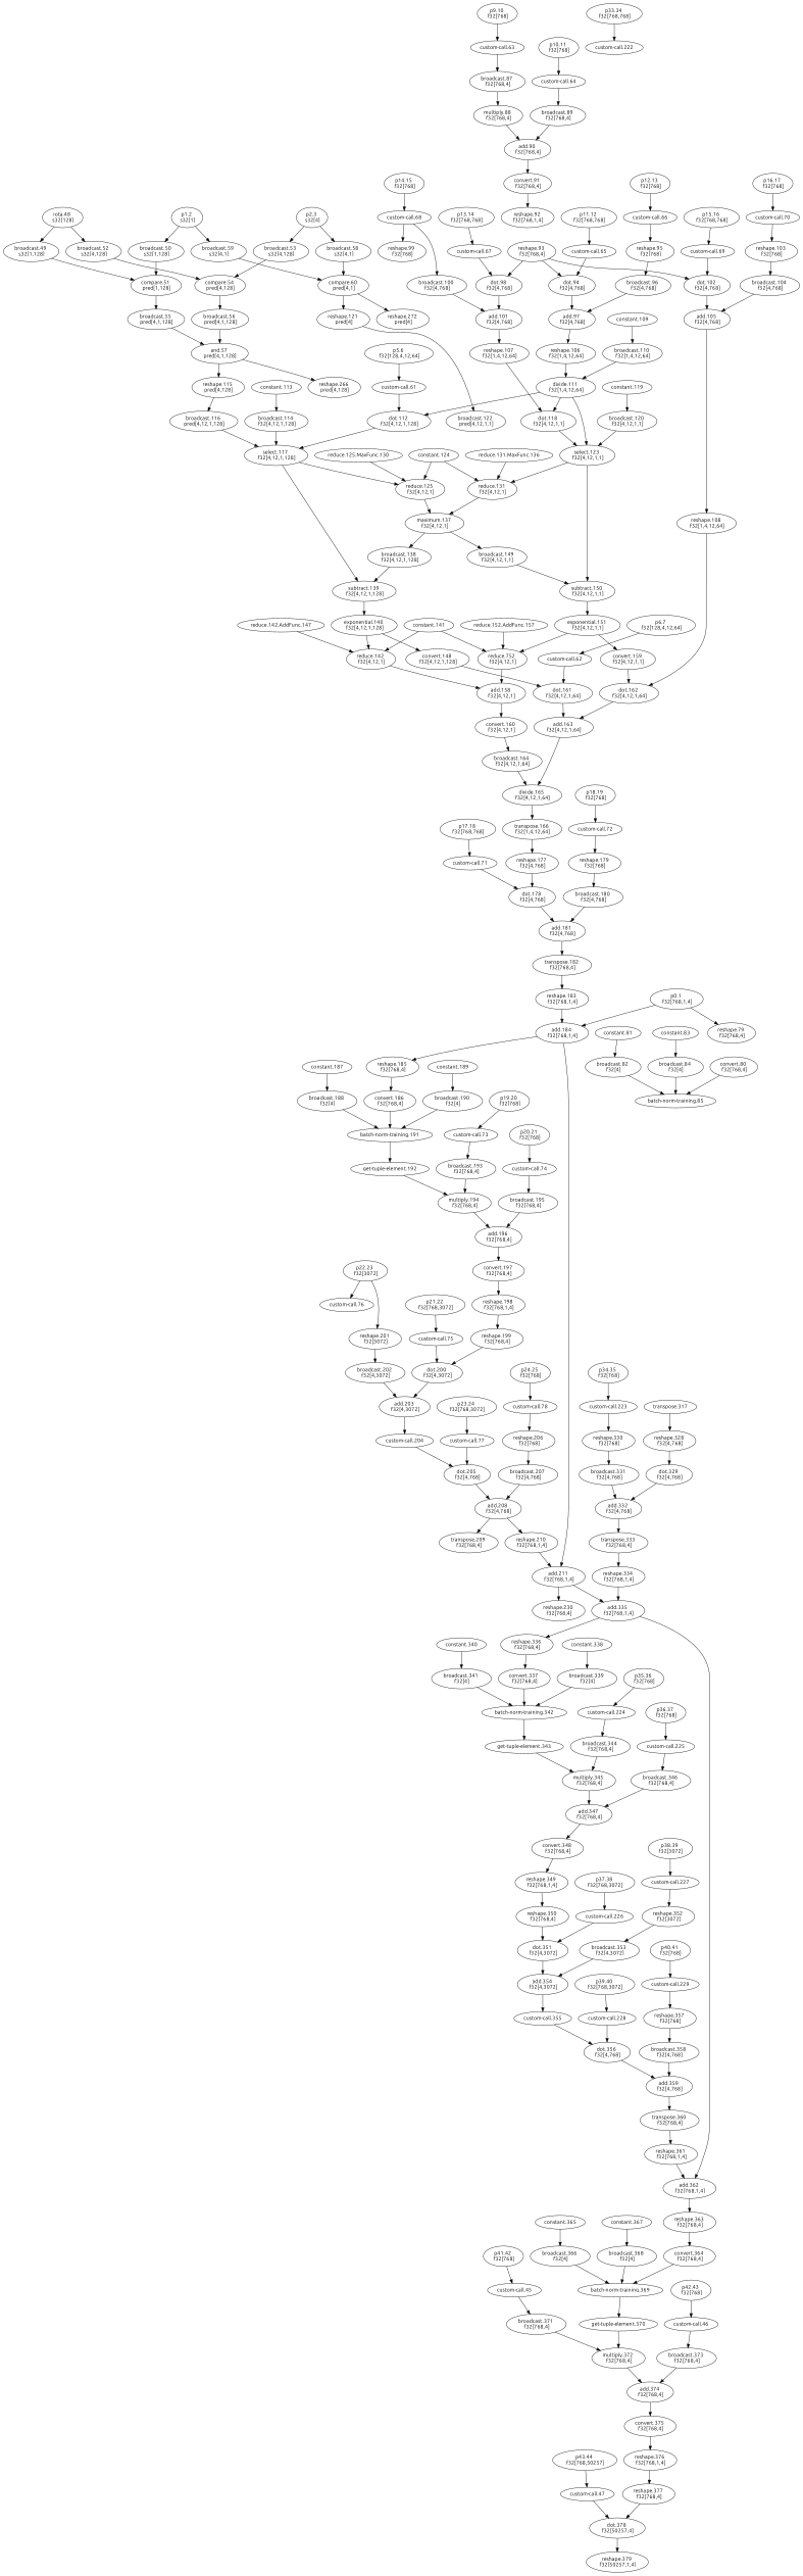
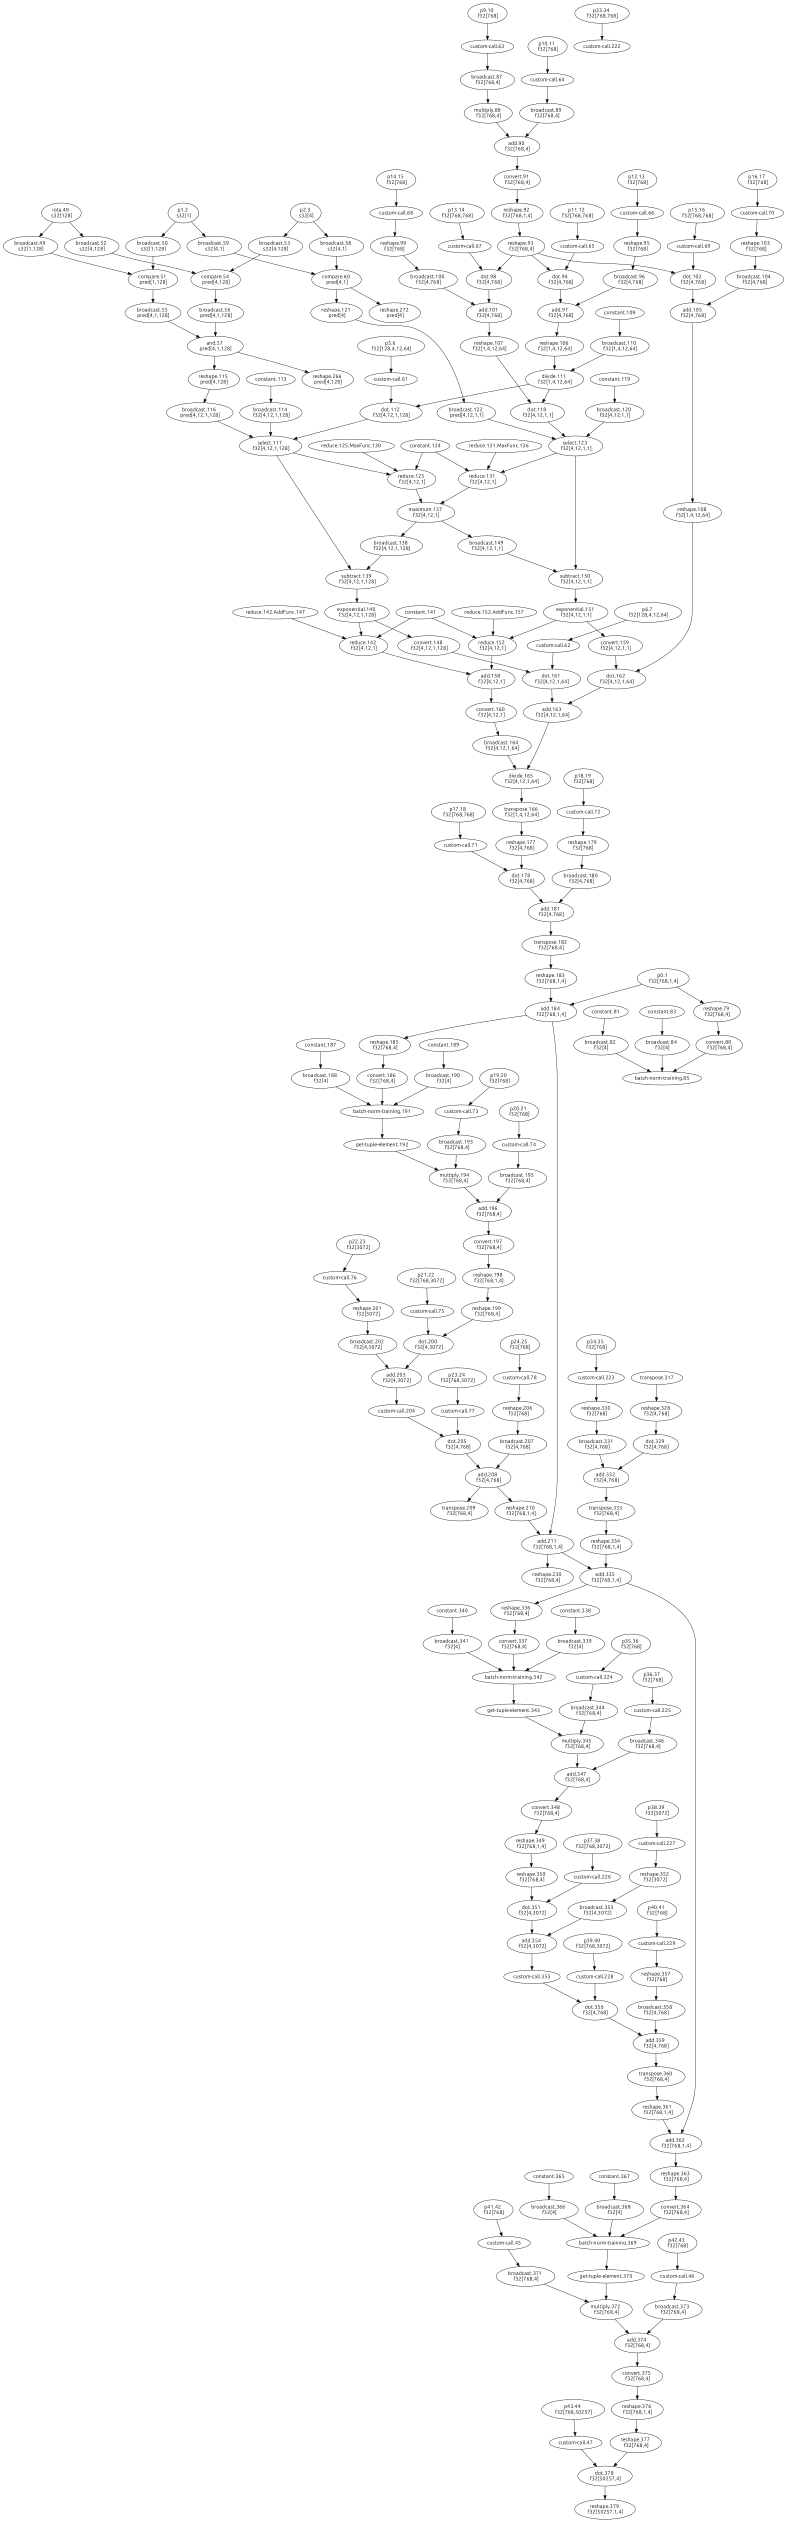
  digraph {
    fontname=Ubuntu
    node [fontname=Ubuntu]
    edge [fontname=Ubuntu]
    n1 [label="p43.44 \n f32[768,50257]"]
    "custom-call.47"
    n3 [label="dot.378 \n f32[50257,4]"]
    n4 [label="iota.48 \n s32[128]"]
    n5 [label="broadcast.49 \n s32[1,128]"]
    n6 [label="broadcast.52 \n s32[4,128]"]
    n7 [label="compare.51 \n pred[1,128]"]
    n8 [label="compare.54 \n pred[4,128]"]
    n9 [label="broadcast.55 \n pred[4,1,128]"]
    n10 [label="p1.2 \n s32[1]"]
    n11 [label="broadcast.50 \n s32[1,128]"]
    n12 [label="broadcast.59 \n s32[4,1]"]
    n13 [label="compare.60 \n pred[4,1]"]
    n14 [label="and.57 \n pred[4,1,128]"]
    n15 [label="reshape.266 \n pred[4,128]"]
    n16 [label="reshape.115 \n pred[4,128]"]
    n17 [label="broadcast.56 \n pred[4,1,128]"]
    n18 [label="p2.3 \n s32[4]"]
    n19 [label="broadcast.53 \n s32[4,128]"]
    n20 [label="broadcast.58 \n s32[4,1]"]
    n21 [label="broadcast.116 \n pred[4,12,1,128]"]
    n22 [label="select.117 \n f32[4,12,1,128]"]
    n23 [label="reduce.125 \n f32[4,12,1]"]
    n24 [label="subtract.139 \n f32[4,12,1,128]"]
    n25 [label="p0.1 \n f32[768,1,4]"]
    n26 [label="reshape.79 \n f32[768,4]"]
    n27 [label="add.184 \n f32[768,1,4]"]
    n28 [label="convert.80 \n f32[768,4]"]
    n29 [label="reshape.185 \n f32[768,4]"]
    n30 [label="add.211 \n f32[768,1,4]"]
    "batch-norm-training.85"
    n32 [label="broadcast.82 \n f32[4]"]
    n33 [label="broadcast.84 \n f32[4]"]
    n34 [label="p9.10 \n f32[768]"]
    "custom-call.63"
    n36 [label="broadcast.87 \n f32[768,4]"]
    n37 [label="multiply.88 \n f32[768,4]"]
    n38 [label="add.90 \n f32[768,4]"]
    n39 [label="convert.91 \n f32[768,4]"]
    n40 [label="p10.11 \n f32[768]"]
    "custom-call.64"
    n42 [label="broadcast.89 \n f32[768,4]"]
    n43 [label="reshape.92 \n f32[768,1,4]"]
    n44 [label="reshape.93 \n f32[768,4]"]
    n45 [label="dot.94 \n f32[4,768]"]
    n46 [label="dot.98 \n f32[4,768]"]
    n47 [label="dot.102 \n f32[4,768]"]
    n48 [label="add.97 \n f32[4,768]"]
    n49 [label="add.101 \n f32[4,768]"]
    n50 [label="add.105 \n f32[4,768]"]
    n51 [label="p11.12 \n f32[768,768]"]
    "custom-call.65"
    n53 [label="reshape.106 \n f32[1,4,12,64]"]
    n54 [label="p12.13 \n f32[768]"]
    "custom-call.66"
    n56 [label="reshape.95 \n f32[768]"]
    n57 [label="broadcast.96 \n f32[4,768]"]
    n58 [label="divide.111 \n f32[1,4,12,64]"]
    n59 [label="dot.112 \n f32[4,12,1,128]"]
    n60 [label="dot.118 \n f32[4,12,1,1]"]
    n61 [label="broadcast.110 \n f32[1,4,12,64]"]
    n62 [label="select.123 \n f32[4,12,1,1]"]
    n63 [label="p5.6 \n f32[128,4,12,64]"]
    "custom-call.61"
    n65 [label="broadcast.114 \n f32[4,12,1,128]"]
    n66 [label="maximum.137 \n f32[4,12,1]"]
    n67 [label="exponential.140 \n f32[4,12,1,128]"]
    n68 [label="broadcast.138 \n f32[4,12,1,128]"]
    n69 [label="broadcast.149 \n f32[4,12,1,1]"]
    n70 [label="reshape.121 \n pred[4]"]
    n71 [label="reshape.272 \n pred[4]"]
    n72 [label="broadcast.122 \n pred[4,12,1,1]"]
    n73 [label="reduce.131 \n f32[4,12,1]"]
    n74 [label="subtract.150 \n f32[4,12,1,1]"]
    n75 [label="p13.14 \n f32[768,768]"]
    "custom-call.67"
    n77 [label="reshape.107 \n f32[1,4,12,64]"]
    n78 [label="p14.15 \n f32[768]"]
    "custom-call.68"
    n80 [label="reshape.99 \n f32[768]"]
    n81 [label="broadcast.100 \n f32[4,768]"]
    n82 [label="broadcast.120 \n f32[4,12,1,1]"]
    n83 [label="exponential.151 \n f32[4,12,1,1]"]
    n84 [label="convert.148 \n f32[4,12,1,128]"]
    n85 [label="reduce.142 \n f32[4,12,1]"]
    n86 [label="dot.161 \n f32[4,12,1,64]"]
    n87 [label="add.158 \n f32[4,12,1]"]
    n88 [label="add.163 \n f32[4,12,1,64]"]
    n89 [label="p6.7 \n f32[128,4,12,64]"]
    "custom-call.62"
    n91 [label="divide.165 \n f32[4,12,1,64]"]
    n92 [label="convert.159 \n f32[4,12,1,1]"]
-   n93 [label="reduce.752 \n f32[4,12,1]"]
+   n93 [label="reduce.152 \n f32[4,12,1]"]
    n94 [label="dot.162 \n f32[4,12,1,64]"]
    n95 [label="p15.16 \n f32[768,768]"]
    "custom-call.69"
    n97 [label="reshape.108 \n f32[1,4,12,64]"]
    n98 [label="p16.17 \n f32[768]"]
    "custom-call.70"
    n100 [label="reshape.103 \n f32[768]"]
    n101 [label="broadcast.104 \n f32[4,768]"]
    n102 [label="transpose.166 \n f32[1,4,12,64]"]
    n103 [label="convert.160 \n f32[4,12,1]"]
    n104 [label="broadcast.164 \n f32[4,12,1,64]"]
    n105 [label="reshape.177 \n f32[4,768]"]
    n106 [label="dot.178 \n f32[4,768]"]
    n107 [label="add.181 \n f32[4,768]"]
    n108 [label="p17.18 \n f32[768,768]"]
    "custom-call.71"
    n110 [label="transpose.182 \n f32[768,4]"]
    n111 [label="p18.19 \n f32[768]"]
    "custom-call.72"
    n113 [label="reshape.179 \n f32[768]"]
    n114 [label="broadcast.180 \n f32[4,768]"]
    n115 [label="reshape.183 \n f32[768,1,4]"]
    n116 [label="convert.186 \n f32[768,4]"]
    n117 [label="reshape.230 \n f32[768,4]"]
    n118 [label="add.335 \n f32[768,1,4]"]
    "batch-norm-training.191"
    "get-tuple-element.192"
    n121 [label="broadcast.188 \n f32[4]"]
    n122 [label="broadcast.190 \n f32[4]"]
    n123 [label="p19.20 \n f32[768]"]
    "custom-call.73"
    n125 [label="broadcast.193 \n f32[768,4]"]
    n126 [label="multiply.194 \n f32[768,4]"]
    n127 [label="add.196 \n f32[768,4]"]
    n128 [label="convert.197 \n f32[768,4]"]
    n129 [label="p20.21 \n f32[768]"]
    "custom-call.74"
    n131 [label="broadcast.195 \n f32[768,4]"]
    n132 [label="reshape.198 \n f32[768,1,4]"]
    n133 [label="reshape.199 \n f32[768,4]"]
    n134 [label="dot.200 \n f32[4,3072]"]
    n135 [label="add.203 \n f32[4,3072]"]
    n136 [label="p21.22 \n f32[768,3072]"]
    "custom-call.75"
    "custom-call.204"
    n139 [label="p22.23 \n f32[3072]"]
    "custom-call.76"
    n141 [label="reshape.201 \n f32[3072]"]
    n142 [label="broadcast.202 \n f32[4,3072]"]
    n143 [label="dot.205 \n f32[4,768]"]
    n144 [label="p23.24 \n f32[768,3072]"]
    "custom-call.77"
    n146 [label="add.208 \n f32[4,768]"]
    n147 [label="transpose.209 \n f32[768,4]"]
    n148 [label="reshape.210 \n f32[768,1,4]"]
    n149 [label="p24.25 \n f32[768]"]
    "custom-call.78"
    n151 [label="reshape.206 \n f32[768]"]
    n152 [label="broadcast.207 \n f32[4,768]"]
    n153 [label="reshape.336 \n f32[768,4]"]
    n154 [label="add.362 \n f32[768,1,4]"]
    n155 [label="reshape.328 \n f32[4,768]"]
    n156 [label="dot.329 \n f32[4,768]"]
    n157 [label="add.332 \n f32[4,768]"]
    n158 [label="p33.34 \n f32[768,768]"]
    "custom-call.222"
    n160 [label="transpose.333 \n f32[768,4]"]
    n161 [label="p34.35 \n f32[768]"]
    "custom-call.223"
    n163 [label="reshape.330 \n f32[768]"]
    n164 [label="broadcast.331 \n f32[4,768]"]
    n165 [label="reshape.334 \n f32[768,1,4]"]
    n166 [label="convert.337 \n f32[768,4]"]
    n167 [label="reshape.363 \n f32[768,4]"]
    "batch-norm-training.342"
    "get-tuple-element.343"
    n170 [label="broadcast.339 \n f32[4]"]
    n171 [label="broadcast.341 \n f32[4]"]
    n172 [label="p35.36 \n f32[768]"]
    "custom-call.224"
    n174 [label="broadcast.344 \n f32[768,4]"]
    n175 [label="multiply.345 \n f32[768,4]"]
    n176 [label="add.347 \n f32[768,4]"]
    n177 [label="convert.348 \n f32[768,4]"]
    n178 [label="p36.37 \n f32[768]"]
    "custom-call.225"
    n180 [label="broadcast.346 \n f32[768,4]"]
    n181 [label="reshape.349 \n f32[768,1,4]"]
    n182 [label="reshape.350 \n f32[768,4]"]
    n183 [label="dot.351 \n f32[4,3072]"]
    n184 [label="add.354 \n f32[4,3072]"]
    n185 [label="p37.38 \n f32[768,3072]"]
    "custom-call.226"
    "custom-call.355"
    n188 [label="p38.39 \n f32[3072]"]
    "custom-call.227"
    n190 [label="reshape.352 \n f32[3072]"]
    n191 [label="broadcast.353 \n f32[4,3072]"]
    n192 [label="dot.356 \n f32[4,768]"]
    n193 [label="p39.40 \n f32[768,3072]"]
    "custom-call.228"
    n195 [label="add.359 \n f32[4,768]"]
    n196 [label="transpose.360 \n f32[768,4]"]
    n197 [label="p40.41 \n f32[768]"]
    "custom-call.229"
    n199 [label="reshape.357 \n f32[768]"]
    n200 [label="broadcast.358 \n f32[4,768]"]
    n201 [label="reshape.361 \n f32[768,1,4]"]
    n202 [label="convert.364 \n f32[768,4]"]
    "batch-norm-training.369"
    "get-tuple-element.370"
    n205 [label="broadcast.366 \n f32[4]"]
    n206 [label="broadcast.368 \n f32[4]"]
    n207 [label="p41.42 \n f32[768]"]
    "custom-call.45"
    n209 [label="broadcast.371 \n f32[768,4]"]
    n210 [label="multiply.372 \n f32[768,4]"]
    n211 [label="add.374 \n f32[768,4]"]
    n212 [label="convert.375 \n f32[768,4]"]
    n213 [label="p42.43 \n f32[768]"]
    "custom-call.46"
    n215 [label="broadcast.373 \n f32[768,4]"]
    n216 [label="reshape.376 \n f32[768,1,4]"]
    n217 [label="reshape.377 \n f32[768,4]"]
    n218 [label="reshape.379 \n f32[50257,1,4]"]
    "constant.81"
    "constant.83"
    "constant.109"
    "constant.113"
    "constant.124"
    "reduce.125.MaxFunc.130"
    "constant.119"
    "reduce.131.MaxFunc.136"
    "constant.141"
    "reduce.142.AddFunc.147"
    "reduce.152.AddFunc.157"
    "constant.187"
    "constant.189"
    "transpose.317"
    "constant.338"
    "constant.340"
    "constant.365"
    "constant.367"
    n1 -> "custom-call.47"
    "custom-call.47" -> n3
    n3 -> n218
    n4 -> n5
    n4 -> n6
    n5 -> n7
    n6 -> n8
    n7 -> n9
    n8 -> n17
    n9 -> n14
    n10 -> n11
    n10 -> n12
    n11 -> n7
    n12 -> n13
    n13 -> n70
    n13 -> n71
    n14 -> n15
    n14 -> n16
    n16 -> n21
    n17 -> n14
    n18 -> n19
    n18 -> n20
    n19 -> n8
    n20 -> n13
    n21 -> n22
    n22 -> n23
    n22 -> n24
    n23 -> n66
    n24 -> n67
    n25 -> n26
    n25 -> n27
+   n26 -> n28
    n27 -> n29
    n27 -> n30
    n28 -> "batch-norm-training.85"
    n29 -> n116
    n30 -> n117
    n30 -> n118
    n32 -> "batch-norm-training.85"
    n33 -> "batch-norm-training.85"
    n34 -> "custom-call.63"
    "custom-call.63" -> n36
    n36 -> n37
    n37 -> n38
    n38 -> n39
    n39 -> n43
    n40 -> "custom-call.64"
    "custom-call.64" -> n42
    n42 -> n38
+   n43 -> n44
    n44 -> n45
    n44 -> n46
    n44 -> n47
    n45 -> n48
    n46 -> n49
    n47 -> n50
    n48 -> n53
    n49 -> n77
    n50 -> n97
    n51 -> "custom-call.65"
    "custom-call.65" -> n45
    n53 -> n58
    n54 -> "custom-call.66"
    "custom-call.66" -> n56
    n56 -> n57
    n57 -> n48
    n58 -> n59
    n58 -> n60
    n59 -> n22
    n60 -> n62
    n61 -> n58
    n62 -> n73
    n62 -> n74
    n63 -> "custom-call.61"
    "custom-call.61" -> n59
    n65 -> n22
    n66 -> n68
    n66 -> n69
    n67 -> n84
    n67 -> n85
    n68 -> n24
    n69 -> n74
    n70 -> n72
-   n58 -> n62
+   n72 -> n62
    n73 -> n66
    n74 -> n83
    n75 -> "custom-call.67"
    "custom-call.67" -> n46
    n77 -> n60
    n78 -> "custom-call.68"
    "custom-call.68" -> n80
-   "custom-call.68" -> n81
+   n80 -> n81
    n81 -> n49
    n82 -> n62
    n83 -> n92
    n83 -> n93
    n84 -> n86
    n85 -> n87
    n86 -> n88
    n87 -> n103
    n88 -> n91
    n89 -> "custom-call.62"
    "custom-call.62" -> n86
    n91 -> n102
    n92 -> n94
    n93 -> n87
    n94 -> n88
    n95 -> "custom-call.69"
    "custom-call.69" -> n47
    n97 -> n94
    n98 -> "custom-call.70"
    "custom-call.70" -> n100
    n100 -> n101
    n101 -> n50
    n102 -> n105
    n103 -> n104
    n104 -> n91
    n105 -> n106
    n106 -> n107
    n107 -> n110
    n108 -> "custom-call.71"
    "custom-call.71" -> n106
    n110 -> n115
    n111 -> "custom-call.72"
    "custom-call.72" -> n113
    n113 -> n114
    n114 -> n107
    n115 -> n27
    n116 -> "batch-norm-training.191"
    n118 -> n153
    n118 -> n154
    "batch-norm-training.191" -> "get-tuple-element.192"
    "get-tuple-element.192" -> n126
    n121 -> "batch-norm-training.191"
    n122 -> "batch-norm-training.191"
    n123 -> "custom-call.73"
    "custom-call.73" -> n125
    n125 -> n126
    n126 -> n127
    n127 -> n128
    n128 -> n132
    n129 -> "custom-call.74"
    "custom-call.74" -> n131
    n131 -> n127
    n132 -> n133
    n133 -> n134
    n134 -> n135
    n135 -> "custom-call.204"
    n136 -> "custom-call.75"
    "custom-call.75" -> n134
    "custom-call.204" -> n143
    n139 -> "custom-call.76"
-   n139 -> n141
+   "custom-call.76" -> n141
    n141 -> n142
    n142 -> n135
    n143 -> n146
    n144 -> "custom-call.77"
    "custom-call.77" -> n143
    n146 -> n147
    n146 -> n148
    n148 -> n30
    n149 -> "custom-call.78"
    "custom-call.78" -> n151
    n151 -> n152
    n152 -> n146
    n153 -> n166
    n154 -> n167
    n155 -> n156
    n156 -> n157
    n157 -> n160
    n158 -> "custom-call.222"
    n160 -> n165
    n161 -> "custom-call.223"
    "custom-call.223" -> n163
    n163 -> n164
    n164 -> n157
    n165 -> n118
    n166 -> "batch-norm-training.342"
    n167 -> n202
    "batch-norm-training.342" -> "get-tuple-element.343"
    "get-tuple-element.343" -> n175
    n170 -> "batch-norm-training.342"
    n171 -> "batch-norm-training.342"
    n172 -> "custom-call.224"
    "custom-call.224" -> n174
    n174 -> n175
    n175 -> n176
    n176 -> n177
    n177 -> n181
    n178 -> "custom-call.225"
    "custom-call.225" -> n180
    n180 -> n176
    n181 -> n182
    n182 -> n183
    n183 -> n184
    n184 -> "custom-call.355"
    n185 -> "custom-call.226"
    "custom-call.226" -> n183
    "custom-call.355" -> n192
    n188 -> "custom-call.227"
    "custom-call.227" -> n190
    n190 -> n191
    n191 -> n184
    n192 -> n195
    n193 -> "custom-call.228"
    "custom-call.228" -> n192
    n195 -> n196
    n196 -> n201
    n197 -> "custom-call.229"
    "custom-call.229" -> n199
    n199 -> n200
    n200 -> n195
    n201 -> n154
    n202 -> "batch-norm-training.369"
    "batch-norm-training.369" -> "get-tuple-element.370"
    "get-tuple-element.370" -> n210
    n205 -> "batch-norm-training.369"
    n206 -> "batch-norm-training.369"
    n207 -> "custom-call.45"
    "custom-call.45" -> n209
    n209 -> n210
    n210 -> n211
    n211 -> n212
    n212 -> n216
    n213 -> "custom-call.46"
    "custom-call.46" -> n215
    n215 -> n211
    n216 -> n217
    n217 -> n3
    "constant.81" -> n32
    "constant.83" -> n33
    "constant.109" -> n61
    "constant.113" -> n65
    "constant.124" -> n23
    "constant.124" -> n73
    "reduce.125.MaxFunc.130" -> n23
    "constant.119" -> n82
    "reduce.131.MaxFunc.136" -> n73
    "constant.141" -> n85
    "constant.141" -> n93
    "reduce.142.AddFunc.147" -> n85
    "reduce.152.AddFunc.157" -> n93
    "constant.187" -> n121
    "constant.189" -> n122
    "transpose.317" -> n155
    "constant.338" -> n170
    "constant.340" -> n171
    "constant.365" -> n205
    "constant.367" -> n206
  }
